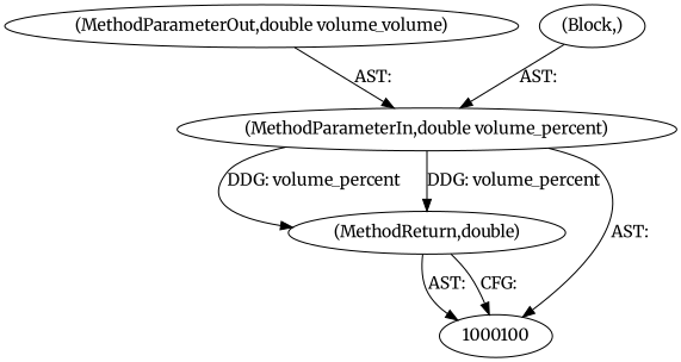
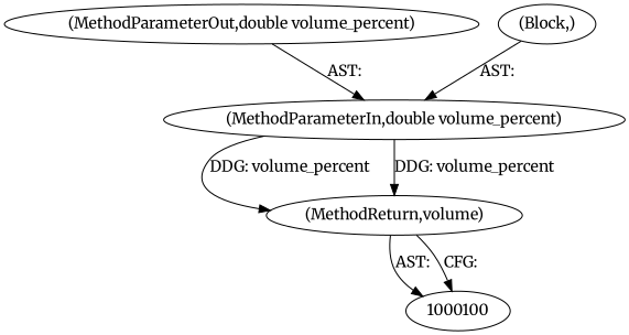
  digraph {
    fontname=Merriweather
    node [fontname=Merriweather]
    edge [fontname=Merriweather]
-   n1 [label="(MethodReturn,double)"]
+   n1 [label="(MethodReturn,volume)"]
    1000100
    n3 [label="(MethodParameterIn,double volume_percent)"]
-   n4 [label="(MethodParameterOut,double volume_volume)"]
+   n4 [label="(MethodParameterOut,double volume_percent)"]
    n5 [label="(Block,)"]
    n1 -> 1000100 [label="AST: "]
    n1 -> 1000100 [label="CFG: "]
    n3 -> n1 [label="DDG: volume_percent"]
    n3 -> n1 [label="DDG: volume_percent"]
-   n3 -> 1000100 [label="AST: "]
    n4 -> n3 [label="AST: "]
    n5 -> n3 [label="AST: "]
  }
